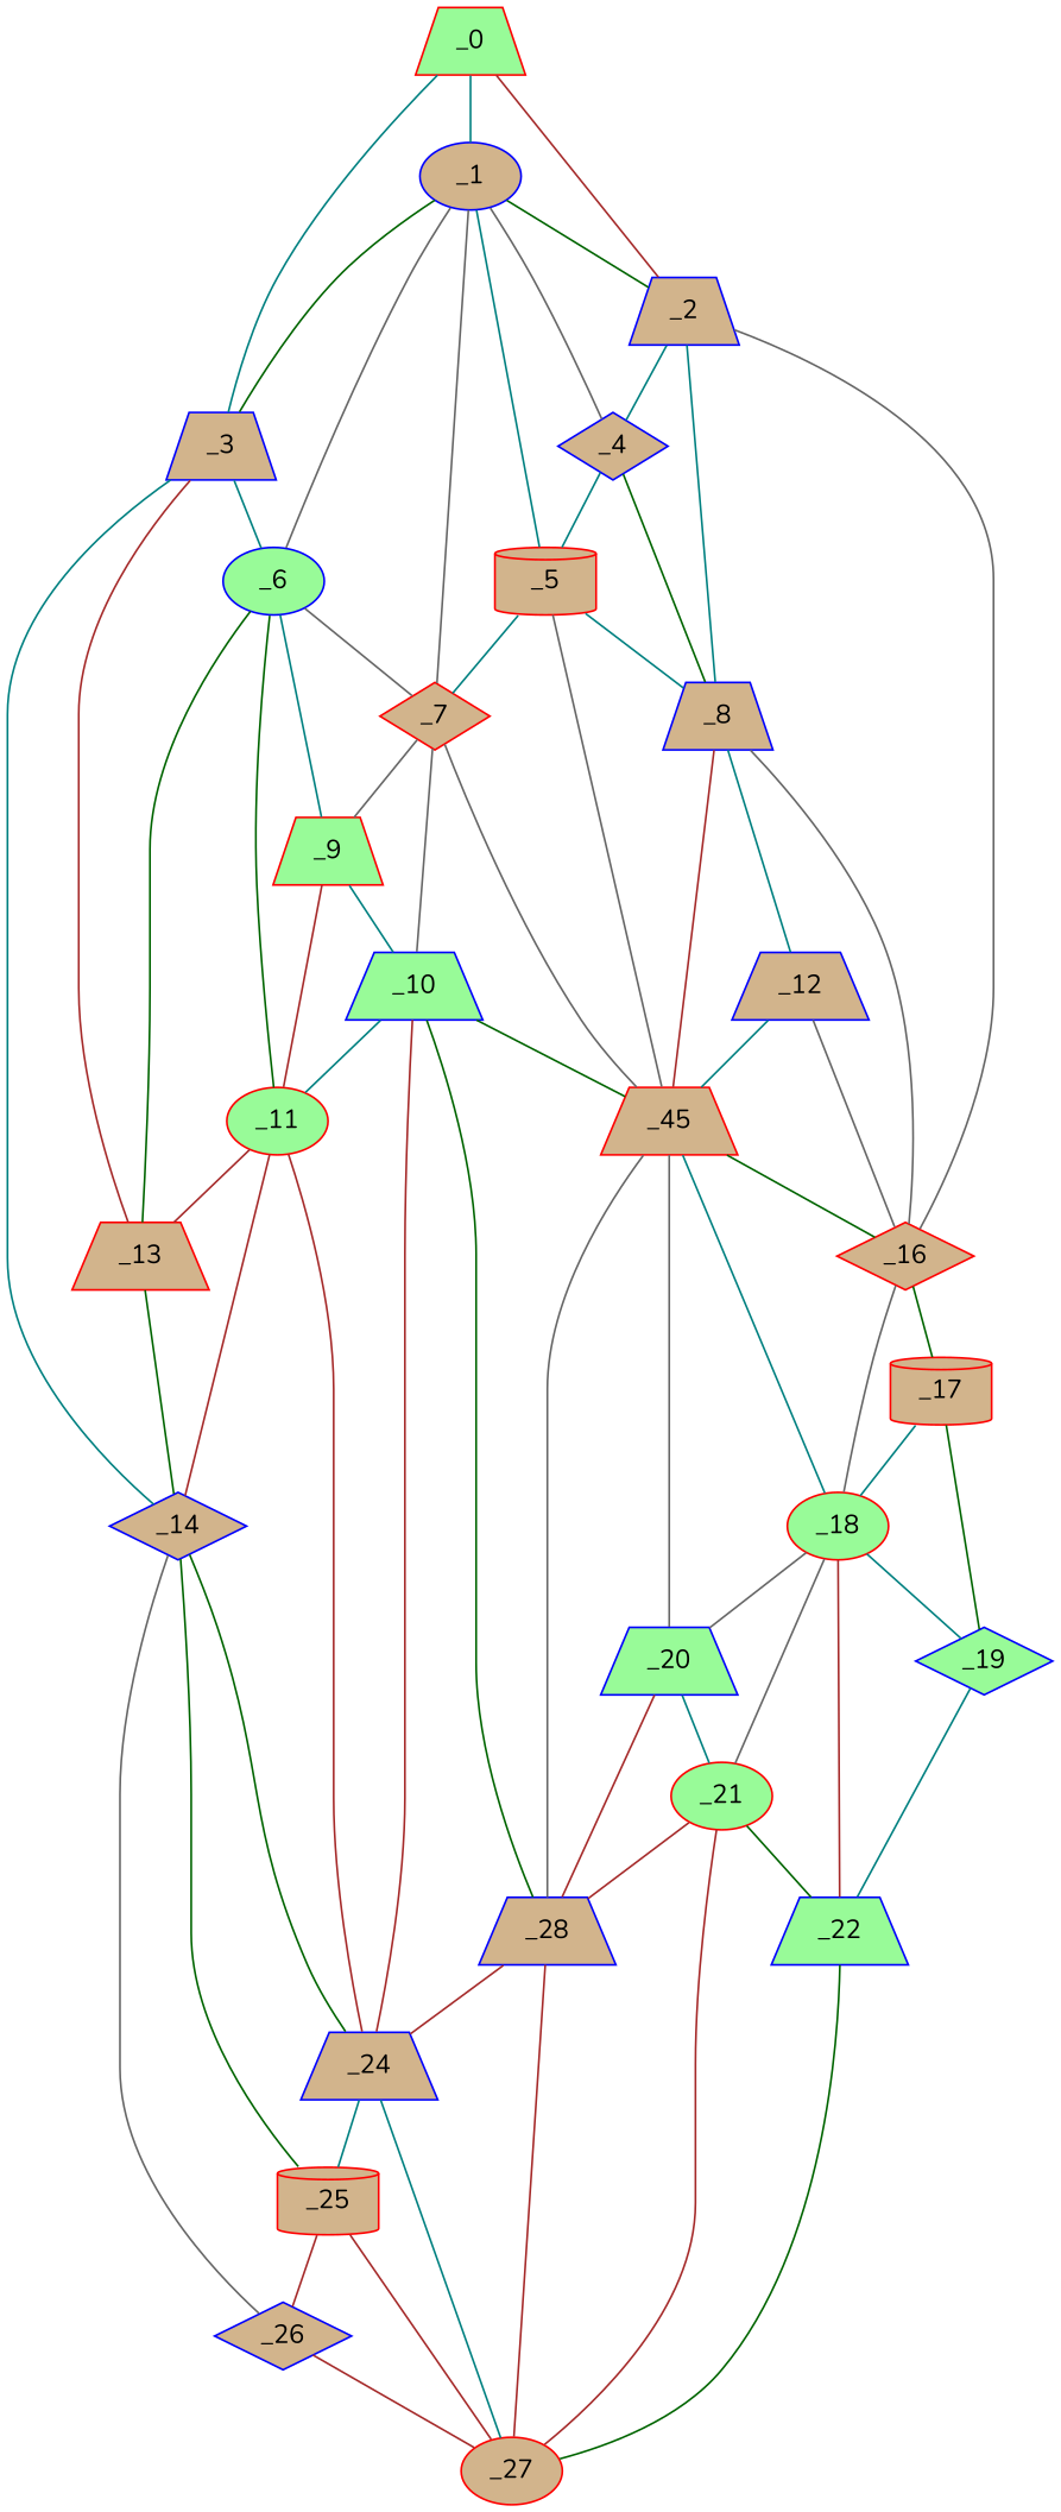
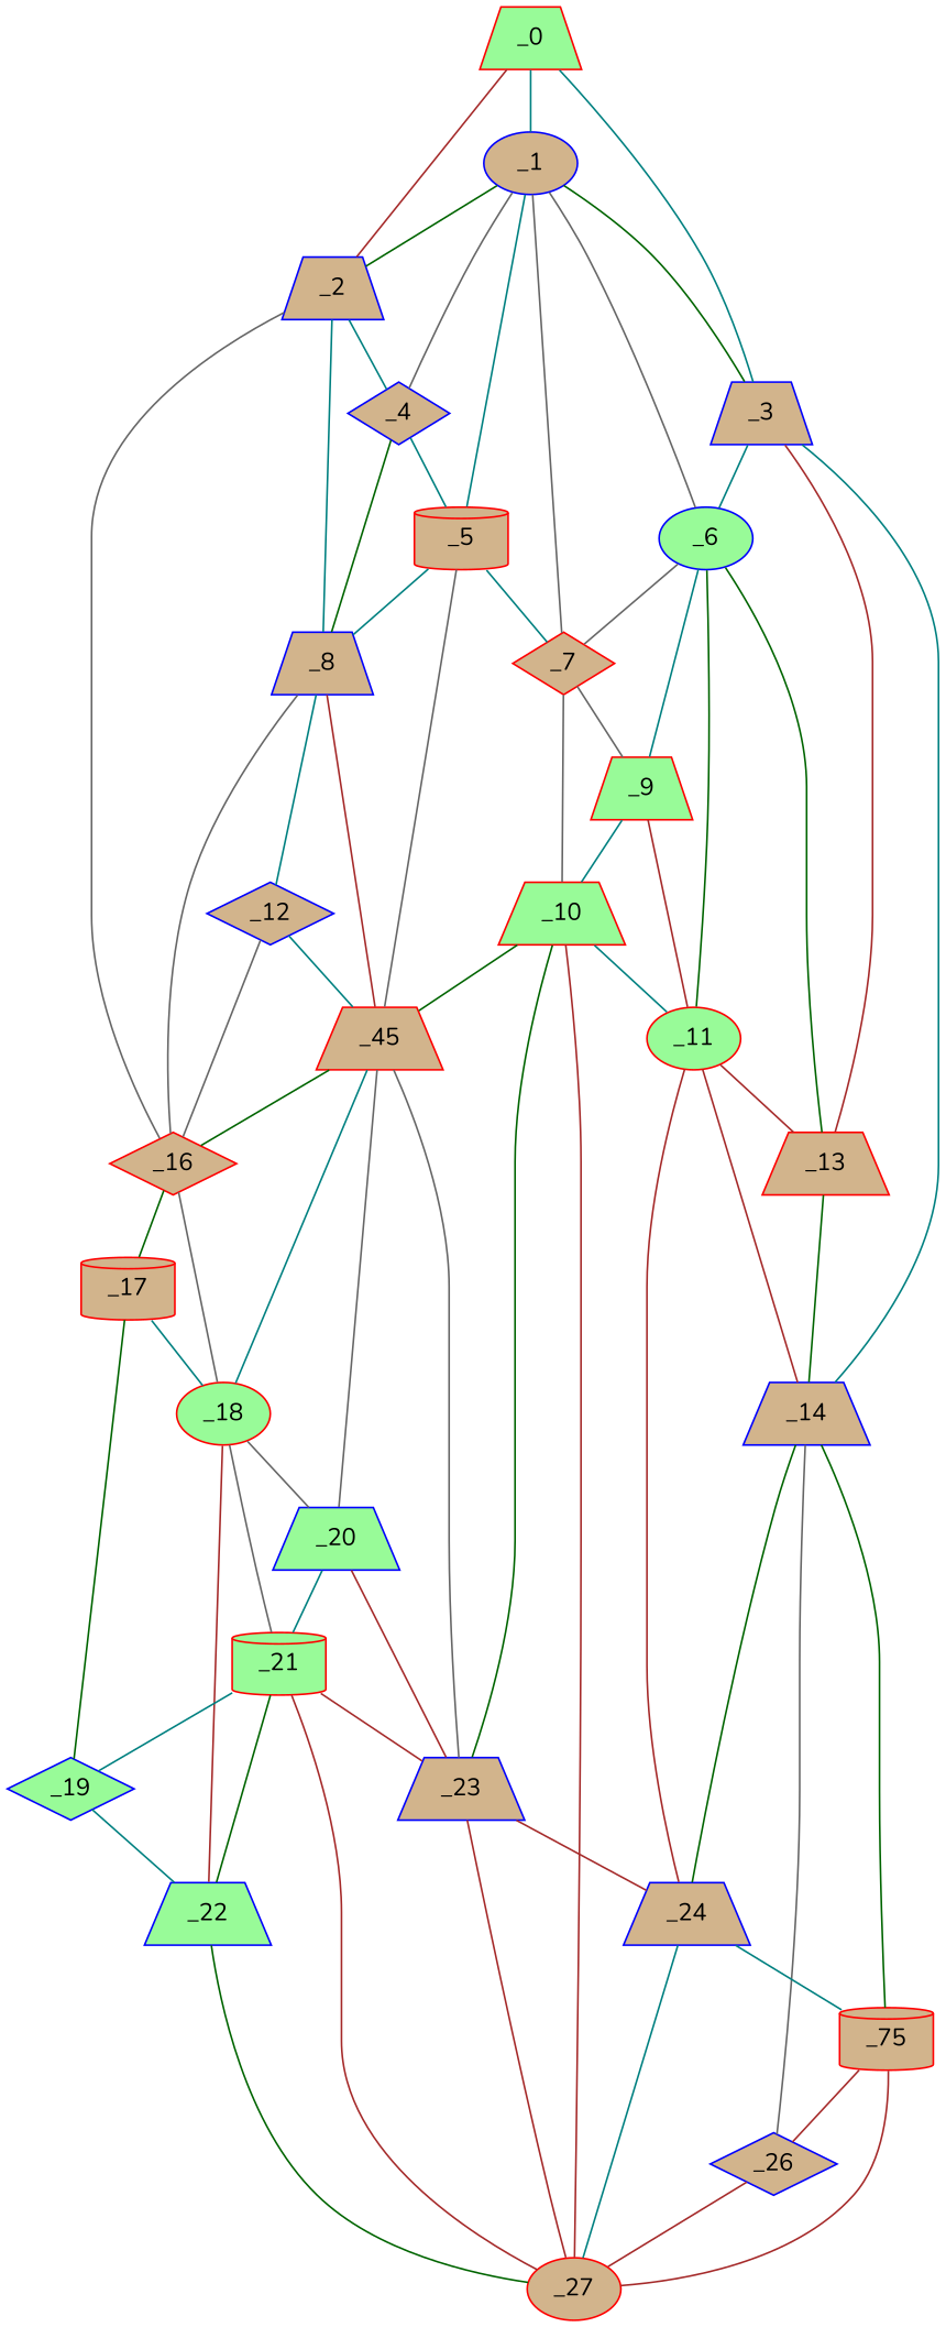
  graph {
    fontname=Nunito
    node [color=red fillcolor=tan fontname=Nunito shape=trapezium style=filled x=65 y=70]
    edge [color=teal fontname=Nunito valence=2]
    _0 [fillcolor=palegreen x=4]
    _1 [color=blue shape=ellipse x=23 y=63]
    _2 [color=blue x=26 y=21]
    _3 [color=blue x=32 y=94]
    _4 [color=blue shape=diamond x=39 y=24]
    _5 [shape=cylinder x=45 y=26]
    _6 [color=blue fillcolor=palegreen shape=ellipse x=47 y=85]
    _7 [shape=diamond x=50 y=69]
    _8 [color=blue x=51 y=23]
    _16 [shape=diamond x=83 y=11]
    _13 [y=94]
-   _14 [color=blue shape=diamond x=69 y=99]
+   _14 [color=blue x=69 y=99]
    n13 [label=_45 x=74 y=31]
    _9 [fillcolor=palegreen x=61 y=74]
    _11 [fillcolor=palegreen shape=ellipse x=62 y=82]
-   _10 [color=blue fillcolor=palegreen x=62]
-   _12 [color=blue y=22]
+   _10 [fillcolor=palegreen x=62]
+   _12 [color=blue shape=diamond y=22]
    _18 [fillcolor=palegreen shape=ellipse x=94 y=24]
    _17 [shape=cylinder x=92 y=13]
    _24 [color=blue x=107 y=69]
-   _25 [shape=cylinder x=114 y=88]
+   _25 [shape=cylinder x=114 y=88 label=_75]
    _26 [color=blue shape=diamond x=124 y=101]
-   _23 [color=blue x=103 y=47 label=_28]
+   _23 [color=blue x=103 y=47]
    _20 [color=blue fillcolor=palegreen x=100 y=40]
    _19 [color=blue fillcolor=palegreen shape=diamond x=100 y=17]
-   _21 [fillcolor=palegreen shape=ellipse x=102 y=29]
+   _21 [fillcolor=palegreen shape=cylinder x=102 y=29]
    _22 [color=blue fillcolor=palegreen x=103 y=23]
    _27 [shape=ellipse x=125 y=77]
    _0 -- _1
    _0 -- _2 [color=brown valence=1]
    _0 -- _3 [valence=1]
    _1 -- _2 [color=darkgreen]
    _1 -- _3 [color=darkgreen]
    _1 -- _4 [color=gray40]
    _1 -- _5
    _1 -- _6 [color=gray40 valence=1]
    _1 -- _7 [color=gray40]
    _2 -- _4
    _2 -- _8
    _2 -- _16 [color=gray40 valence=1]
    _3 -- _6 [valence=1]
    _3 -- _13 [color=brown]
    _3 -- _14 [valence=1]
    _4 -- _5
    _4 -- _8 [color=darkgreen]
    _5 -- _7 [valence=1]
    _5 -- _8
    _5 -- n13 [color=gray40]
    _6 -- _7 [color=gray40]
    _6 -- _13 [color=darkgreen]
    _6 -- _9
    _6 -- _11 [color=darkgreen]
-   _7 -- n13 [color=gray40]
    _7 -- _9 [color=gray40 valence=1]
    _7 -- _10 [color=gray40]
    _8 -- _16 [color=gray40 valence=1]
    _8 -- n13 [color=brown valence=1]
    _8 -- _12
    _16 -- _18 [color=gray40]
    _16 -- _17 [color=darkgreen valence=1]
    _13 -- _14 [color=darkgreen]
    _14 -- _24 [color=darkgreen]
    _14 -- _25 [color=darkgreen valence=1]
    _14 -- _26 [color=gray40 valence=1]
    n13 -- _16 [color=darkgreen valence=1]
    n13 -- _18
    n13 -- _23 [color=gray40 valence=1]
    n13 -- _20 [color=gray40]
    _9 -- _11 [color=brown]
    _9 -- _10 [valence=1]
    _11 -- _13 [color=brown]
    _11 -- _14 [color=brown valence=1]
    _11 -- _24 [color=brown valence=1]
    _10 -- n13 [color=darkgreen]
    _10 -- _11
-   _10 -- _24 [color=brown valence=1]
+   _10 -- _27 [color=brown valence=1]
    _10 -- _23 [color=darkgreen]
    _12 -- _16 [color=gray40 valence=1]
    _12 -- n13
    _18 -- _20 [color=gray40 valence=1]
-   _18 -- _19
+   _21 -- _19
    _18 -- _21 [color=gray40]
    _18 -- _22 [color=brown]
    _17 -- _18
    _17 -- _19 [color=darkgreen valence=1]
    _24 -- _25
    _24 -- _27
    _25 -- _26 [color=brown]
    _25 -- _27 [color=brown valence=1]
    _26 -- _27 [color=brown valence=1]
    _23 -- _24 [color=brown]
    _23 -- _27 [color=brown]
    _20 -- _23 [color=brown valence=1]
    _20 -- _21
    _19 -- _22 [valence=1]
    _21 -- _23 [color=brown]
    _21 -- _22 [color=darkgreen]
    _21 -- _27 [color=brown valence=1]
    _22 -- _27 [color=darkgreen valence=1]
  }
